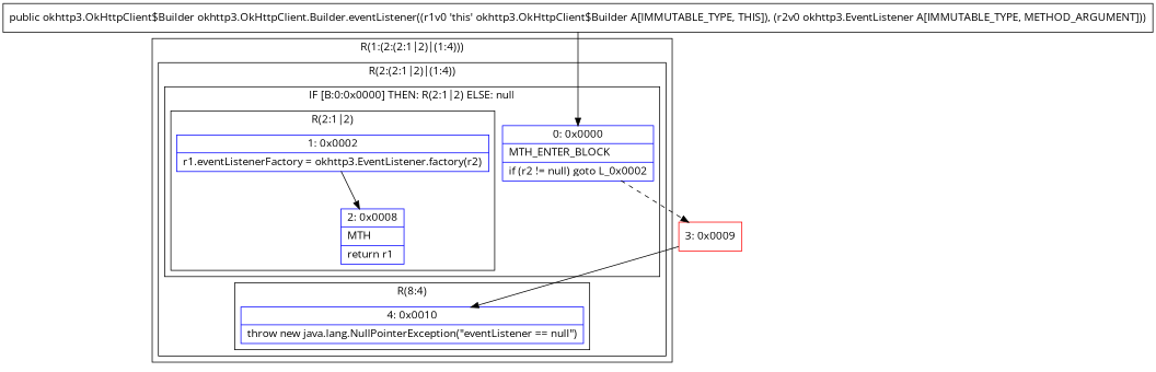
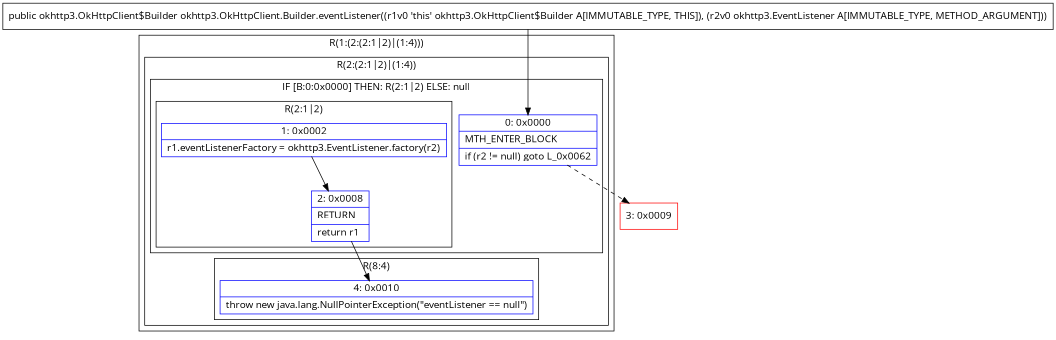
  digraph {
    fontname="Open Sans"
    node [color=blue fontname="Open Sans" shape=record]
    edge [fontname="Open Sans"]
    n1 [label="{1\:\ 0x0002|r1.eventListenerFactory = okhttp3.EventListener.factory(r2)\l}"]
-   n2 [label="{2\:\ 0x0008|MTH\l|return r1\l}"]
-   n3 [label="{0\:\ 0x0000|MTH_ENTER_BLOCK\l|if (r2 != null) goto L_0x0002\l}"]
+   n2 [label="{2\:\ 0x0008|RETURN\l|return r1\l}"]
+   n3 [label="{0\:\ 0x0000|MTH_ENTER_BLOCK\l|if (r2 != null) goto L_0x0062\l}"]
    n4 [label="{4\:\ 0x0010|throw new java.lang.NullPointerException(\"eventListener == null\")\l}"]
    n5 [color=red label="{3\:\ 0x0009}"]
    n6 [label="{public okhttp3.OkHttpClient$Builder okhttp3.OkHttpClient.Builder.eventListener((r1v0 'this' okhttp3.OkHttpClient$Builder A[IMMUTABLE_TYPE, THIS]), (r2v0 okhttp3.EventListener A[IMMUTABLE_TYPE, METHOD_ARGUMENT])) }" color=""]
    subgraph cluster_1 {
      label="R(1:(2:(2:1|2)|(1:4)))"
      subgraph cluster_2 {
        label="R(2:(2:1|2)|(1:4))"
        subgraph cluster_3 {
          label="IF [B:0:0x0000] THEN: R(2:1|2) ELSE: null"
          n3
          subgraph cluster_4 {
            label="R(2:1|2)"
            n1
            n2
          }
        }
        subgraph cluster_5 {
          label="R(8:4)"
          n4
        }
      }
    }
    n1 -> n2
    n3 -> n5 [style=dashed]
-   n5 -> n4
+   n2 -> n4
    n6 -> n3
  }
